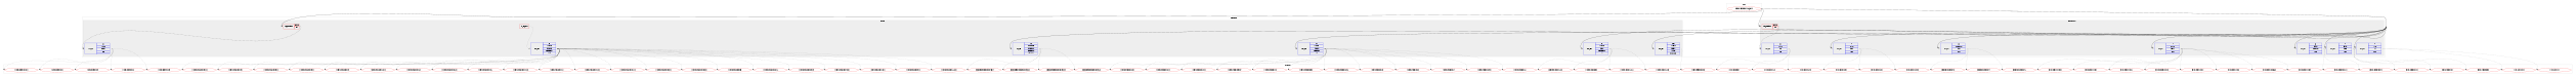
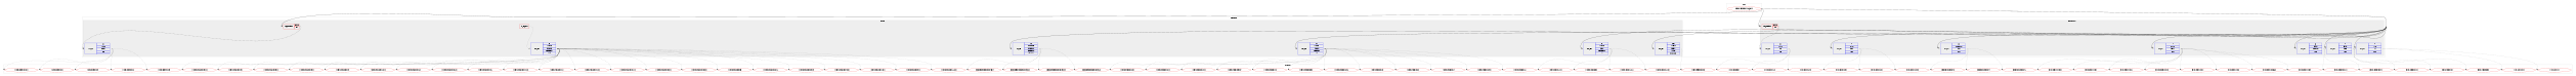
  digraph {
    compound=true
    concentrate=true
    fontname=Lato
    fontsize=10
    newrank=true
    rankdir=TB
    ranksep=1.5
    node [color=red fontname=Lato fontsize=10]
    edge [arrowhead=vee fontname=Lato headport=w style=dotted tailport=e weight=100]
    n1 [label="net-analyzer/tcpflow-1.4.5_p4-r1" width=4]
    n2 [color=blue label=<<TABLE BORDER="0" CELLBORDER="1" CELLSPACING="0" CELLPADDING="4" WIDTH="220"><TR><TD ROWSPAN="6" CELLPADDING="30">pack_dep</TD></TR><TR><TD WIDTH="110">no</TD></TR><TR><TD>sys-devel</TD></TR><TR><TD>automake</TD></TR><TR><TD>greaterequal</TD></TR><TR><TD>1.15</TD></TR></TABLE>> shape=none]
    n3 [label=<<TABLE BORDER="0" CELLBORDER="1" CELLSPACING="0" CELLPADDING="4"><TR><TD CELLPADDING="10">any_of_group</TD></TR></TABLE>> shape=none]
    n4 [color=blue label=<<TABLE BORDER="0" CELLBORDER="1" CELLSPACING="0" CELLPADDING="4" WIDTH="220"><TR><TD ROWSPAN="6" CELLPADDING="30">pack_dep</TD></TR><TR><TD WIDTH="110">no</TD></TR><TR><TD>sys-apps</TD></TR><TR><TD>coreutils</TD></TR><TR><TD>none</TD></TR><TR><TD></TD></TR></TABLE>> shape=none]
    n5 [label=<<TABLE BORDER="0" CELLBORDER="1" CELLSPACING="0" CELLPADDING="4"><TR><TD ROWSPAN="3" CELLPADDING="10">use_conditional</TD></TR><TR><TD>positive</TD></TR><TR><TD>test</TD></TR></TABLE>> shape=none]
    n6 [color=blue label=<<TABLE BORDER="0" CELLBORDER="1" CELLSPACING="0" CELLPADDING="4" WIDTH="220"><TR><TD ROWSPAN="6" CELLPADDING="30">pack_dep</TD></TR><TR><TD WIDTH="110">no</TD></TR><TR><TD>app-portage</TD></TR><TR><TD>elt-patches</TD></TR><TR><TD>greaterequal</TD></TR><TR><TD>20170422</TD></TR></TABLE>> shape=none]
    n7 [color=blue label=<<TABLE BORDER="0" CELLBORDER="1" CELLSPACING="0" CELLPADDING="4" WIDTH="220"><TR><TD ROWSPAN="6" CELLPADDING="30">pack_dep</TD></TR><TR><TD WIDTH="110">no</TD></TR><TR><TD>sys-devel</TD></TR><TR><TD>autoconf</TD></TR><TR><TD>greaterequal</TD></TR><TR><TD>2.69</TD></TR></TABLE>> shape=none]
    n8 [color=blue label=<<TABLE BORDER="0" CELLBORDER="1" CELLSPACING="0" CELLPADDING="4" WIDTH="220"><TR><TD ROWSPAN="6" CELLPADDING="30">pack_dep</TD></TR><TR><TD WIDTH="110">no</TD></TR><TR><TD>sys-devel</TD></TR><TR><TD>libtool</TD></TR><TR><TD>greaterequal</TD></TR><TR><TD>2.4</TD></TR></TABLE>> shape=none]
    n9 [color=blue label=<<TABLE BORDER="0" CELLBORDER="1" CELLSPACING="0" CELLPADDING="4" WIDTH="220"><TR><TD ROWSPAN="6" CELLPADDING="30">pack_dep</TD></TR><TR><TD WIDTH="110">weak</TD></TR><TR><TD>sys-devel</TD></TR><TR><TD>gettext</TD></TR><TR><TD>smaller</TD></TR><TR><TD>0.18.1.1-r3</TD></TR></TABLE>> shape=none]
    n10 [color=blue label=<<TABLE BORDER="0" CELLBORDER="1" CELLSPACING="0" CELLPADDING="4" WIDTH="220"><TR><TD ROWSPAN="6" CELLPADDING="30">pack_dep</TD></TR><TR><TD WIDTH="110">no</TD></TR><TR><TD>dev-libs</TD></TR><TR><TD>boost</TD></TR><TR><TD>none</TD></TR><TR><TD></TD></TR></TABLE>> shape=none]
    n11 [color=blue label=<<TABLE BORDER="0" CELLBORDER="1" CELLSPACING="0" CELLPADDING="4" WIDTH="220"><TR><TD ROWSPAN="6" CELLPADDING="30">pack_dep</TD></TR><TR><TD WIDTH="110">no</TD></TR><TR><TD>x11-libs</TD></TR><TR><TD>cairo</TD></TR><TR><TD>none</TD></TR><TR><TD></TD></TR></TABLE>> shape=none]
    n12 [label=<<TABLE BORDER="0" CELLBORDER="1" CELLSPACING="0" CELLPADDING="4"><TR><TD ROWSPAN="3" CELLPADDING="10">use_conditional</TD></TR><TR><TD>positive</TD></TR><TR><TD>cairo</TD></TR></TABLE>> shape=none]
    n13 [color=blue label=<<TABLE BORDER="0" CELLBORDER="1" CELLSPACING="0" CELLPADDING="4" WIDTH="220"><TR><TD ROWSPAN="6" CELLPADDING="30">pack_dep</TD></TR><TR><TD WIDTH="110">no</TD></TR><TR><TD>app-forensics</TD></TR><TR><TD>afflib</TD></TR><TR><TD>none</TD></TR><TR><TD></TD></TR></TABLE>> shape=none]
    n14 [color=blue label=<<TABLE BORDER="0" CELLBORDER="1" CELLSPACING="0" CELLPADDING="4" WIDTH="220"><TR><TD ROWSPAN="6" CELLPADDING="30">pack_dep</TD></TR><TR><TD WIDTH="110">no</TD></TR><TR><TD>dev-libs</TD></TR><TR><TD>openssl</TD></TR><TR><TD>none</TD></TR><TR><TD></TD></TR></TABLE>> shape=none]
    n15 [color=blue label=<<TABLE BORDER="0" CELLBORDER="1" CELLSPACING="0" CELLPADDING="4" WIDTH="220"><TR><TD ROWSPAN="6" CELLPADDING="30">pack_dep</TD></TR><TR><TD WIDTH="110">no</TD></TR><TR><TD>net-libs</TD></TR><TR><TD>http-parser</TD></TR><TR><TD>none</TD></TR><TR><TD></TD></TR></TABLE>> shape=none]
    n16 [color=blue label=<<TABLE BORDER="0" CELLBORDER="1" CELLSPACING="0" CELLPADDING="4" WIDTH="220"><TR><TD ROWSPAN="6" CELLPADDING="30">pack_dep</TD></TR><TR><TD WIDTH="110">no</TD></TR><TR><TD>net-libs</TD></TR><TR><TD>libpcap</TD></TR><TR><TD>none</TD></TR><TR><TD></TD></TR></TABLE>> shape=none]
    n17 [color=blue label=<<TABLE BORDER="0" CELLBORDER="1" CELLSPACING="0" CELLPADDING="4" WIDTH="220"><TR><TD ROWSPAN="6" CELLPADDING="30">pack_dep</TD></TR><TR><TD WIDTH="110">no</TD></TR><TR><TD>sys-libs</TD></TR><TR><TD>zlib</TD></TR><TR><TD>none</TD></TR><TR><TD></TD></TR></TABLE>> shape=none]
    n18 [label="sys-devel/automake-1.10.3-r1" width=4]
    n19 [label="sys-devel/automake-1.10.3-r2" width=4]
    n20 [label="sys-devel/automake-1.11.6-r1" width=4]
    n21 [label="sys-devel/automake-1.11.6-r2" width=4]
    n22 [label="sys-devel/automake-1.12.6" width=4]
    n23 [label="sys-devel/automake-1.12.6-r1" width=4]
    n24 [label="sys-devel/automake-1.13.4" width=4]
    n25 [label="sys-devel/automake-1.13.4-r1" width=4]
    n26 [label="sys-devel/automake-1.14.1" width=4]
    n27 [label="sys-devel/automake-1.14.1-r1" width=4]
    n28 [label="sys-devel/automake-1.15" width=4]
    n29 [label="sys-devel/automake-1.15-r1" width=4]
    n30 [label="sys-devel/automake-1.15-r2" width=4]
    n31 [label="sys-devel/automake-1.15.1" width=4]
    n32 [label="sys-devel/automake-1.15.1-r1" width=4]
    n33 [label="sys-devel/automake-1.4_p6-r2" width=4]
    n34 [label="sys-devel/automake-1.5-r2" width=4]
    n35 [label="sys-devel/automake-1.6.3-r2" width=4]
    n36 [label="sys-devel/automake-1.7.9-r3" width=4]
    n37 [label="sys-devel/automake-1.8.5-r5" width=4]
    n38 [label="sys-devel/automake-1.9.6-r4" width=4]
    n39 [label="sys-devel/automake-9999" width=4]
    n40 [label="sys-apps/coreutils-8.25" width=4]
    n41 [label="sys-apps/coreutils-8.26" width=4]
    n42 [label="sys-apps/coreutils-8.27" width=4]
    n43 [label="sys-apps/coreutils-8.28" width=4]
    n44 [label="sys-apps/coreutils-8.28-r1" width=4]
    n45 [label="app-portage/elt-patches-20170317" width=4]
    n46 [label="app-portage/elt-patches-20170422" width=4]
    n47 [label="app-portage/elt-patches-20170815" width=4]
    n48 [label="app-portage/elt-patches-20170826.1" width=4]
    n49 [label="sys-devel/autoconf-2.13" width=4]
    n50 [label="sys-devel/autoconf-2.59-r7" width=4]
    n51 [label="sys-devel/autoconf-2.61-r2" width=4]
    n52 [label="sys-devel/autoconf-2.62-r1" width=4]
    n53 [label="sys-devel/autoconf-2.63-r1" width=4]
    n54 [label="sys-devel/autoconf-2.64" width=4]
    n55 [label="sys-devel/autoconf-2.65-r1" width=4]
    n56 [label="sys-devel/autoconf-2.67" width=4]
    n57 [label="sys-devel/autoconf-2.68" width=4]
    n58 [label="sys-devel/autoconf-2.69" width=4]
    n59 [label="sys-devel/autoconf-2.69-r4" width=4]
    n60 [label="sys-devel/autoconf-9999" width=4]
-   n61 [label="none-devel/libtool-2.4.6-r2" width=4]
-   n62 [label="sys-devel/libtool-2.4.6-r3" width=4]
+   n61 [label="sys-devel/libtool-2.4.6-r2" width=4]
+   n62 [label="sys-parser/libtool-2.4.6-r3" width=4]
    n63 [label="sys-devel/libtool-2.4.6-r4" width=4]
    n64 [label="sys-devel/libtool-9999" width=4]
    n65 [label="sys-devel/gettext-0.19.8.1" width=4]
    n66 [label="x11-libs/cairo-1.14.10" width=4]
    n67 [label="x11-libs/cairo-1.14.8" width=4]
    n68 [label="x11-libs/cairo-9999" width=4]
    n69 [label="app-forensics/afflib-3.7.4" width=4]
    n70 [label="app-forensics/afflib-3.7.7" width=4]
    n71 [label="app-forensics/afflib-3.7.8" width=4]
    n72 [label="dev-libs/boost-1.62.0-r1" width=4]
    n73 [label="dev-libs/boost-1.63.0" width=4]
    n74 [label="dev-libs/boost-1.65.0" width=4]
    n75 [label="dev-libs/openssl-0.9.8z_p8" width=4]
    n76 [label="dev-libs/openssl-1.0.2k" width=4]
    n77 [label="dev-libs/openssl-1.0.2l" width=4]
    n78 [label="dev-libs/patches-1.0.2l-r1" width=4]
    n79 [label="dev-libs/openssl-1.0.2m" width=4]
    n80 [label="dev-libs/openssl-1.1.0f" width=4]
    n81 [label="dev-libs/openssl-1.1.0f-r1" width=4]
    n82 [label="dev-libs/openssl-1.1.0g" width=4]
    n83 [label="net-libs/http-parser-2.6.2" width=4]
    n84 [label="net-libs/http-parser-2.7.1" width=4]
    n85 [label="net-libs/libpcap-1.8.1" width=4]
    n86 [label="net-libs/libpcap-1.8.1-r1" width=4]
    n87 [label="net-libs/libpcap-9999" width=4]
    n88 [label="sys-libs/zlib-1.2.11" width=4]
    n89 [label="sys-libs/zlib-1.2.11-r1" width=4]
    subgraph cluster_1 {
      color=gray
      label=<<i>ebuild</i>>
      rank=same
      n1
    }
    subgraph cluster_2 {
      color=gray
      label=<<i>dependencies</i>>
      subgraph cluster_3 {
        color=gray
        fillcolor="#eeeeee"
        label=<<i>compile</i>>
        style=filled
        subgraph sub_4 {
          color=gray
          fillcolor="#eeeeee"
          label=<<i>compile</i>>
          style=filled
          n3
          subgraph sub_5 {
            color=gray
            fillcolor="#eeeeee"
            label=<<i>compile</i>>
            style=filled
            n2
          }
        }
        subgraph sub_6 {
          color=gray
          fillcolor="#eeeeee"
          label=<<i>compile</i>>
          style=filled
          n5
          subgraph sub_7 {
            color=gray
            fillcolor="#eeeeee"
            label=<<i>compile</i>>
            style=filled
            n4
          }
        }
        subgraph sub_8 {
          color=gray
          fillcolor="#eeeeee"
          label=<<i>compile</i>>
          style=filled
          n6
        }
        subgraph sub_9 {
          color=gray
          fillcolor="#eeeeee"
          label=<<i>compile</i>>
          style=filled
          n7
        }
        subgraph sub_10 {
          color=gray
          fillcolor="#eeeeee"
          label=<<i>compile</i>>
          style=filled
          n8
        }
        subgraph sub_11 {
          color=gray
          fillcolor="#eeeeee"
          label=<<i>compile</i>>
          style=filled
          n9
        }
      }
      subgraph cluster_12 {
        color=gray
        fillcolor="#eeeeee"
        label=<<i>compile and run</i>>
        style=filled
        subgraph sub_13 {
          color=gray
          fillcolor="#eeeeee"
          label=<<i>compile and run</i>>
          style=filled
          n10
        }
        subgraph sub_14 {
          color=gray
          fillcolor="#eeeeee"
          label=<<i>compile and run</i>>
          style=filled
          n12
          subgraph sub_15 {
            color=gray
            fillcolor="#eeeeee"
            label=<<i>compile and run</i>>
            style=filled
            n11
          }
        }
        subgraph sub_16 {
          color=gray
          fillcolor="#eeeeee"
          label=<<i>compile and run</i>>
          style=filled
          n13
        }
        subgraph sub_17 {
          color=gray
          fillcolor="#eeeeee"
          label=<<i>compile and run</i>>
          style=filled
          n14
        }
        subgraph sub_18 {
          color=gray
          fillcolor="#eeeeee"
          label=<<i>compile and run</i>>
          style=filled
          n15
        }
        subgraph sub_19 {
          color=gray
          fillcolor="#eeeeee"
          label=<<i>compile and run</i>>
          style=filled
          n16
        }
        subgraph sub_20 {
          color=gray
          fillcolor="#eeeeee"
          label=<<i>compile and run</i>>
          style=filled
          n17
        }
      }
      subgraph cluster_21 {
        color=gray
        fillcolor="#eeeeee"
        label=<<i>run</i>>
        style=filled
      }
    }
    subgraph cluster_22 {
      color=gray
      label=<<i>candidates</i>>
      rank=same
      subgraph sub_23 {
        color=black
        label=<<i>candidates</i>>
        nodesep=1
        rank=same
        n18
        n19
        n20
        n21
        n22
        n23
        n24
        n25
        n26
        n27
        n28
        n29
        n30
        n31
        n32
        n33
        n34
        n35
        n36
        n37
        n38
        n39
      }
      subgraph sub_24 {
        color=black
        label=<<i>candidates</i>>
        nodesep=1
        rank=same
        n40
        n41
        n42
        n43
        n44
      }
      subgraph sub_25 {
        color=black
        label=<<i>candidates</i>>
        nodesep=1
        rank=same
        n45
        n46
        n47
        n48
      }
      subgraph sub_26 {
        color=black
        label=<<i>candidates</i>>
        nodesep=1
        rank=same
        n49
        n50
        n51
        n52
        n53
        n54
        n55
        n56
        n57
        n58
        n59
        n60
      }
      subgraph sub_27 {
        color=black
        label=<<i>candidates</i>>
        nodesep=1
        rank=same
        n61
        n62
        n63
        n64
      }
      subgraph sub_28 {
        color=black
        label=<<i>candidates</i>>
        nodesep=1
        rank=same
        n65
      }
      subgraph sub_29 {
        color=black
        label=<<i>candidates</i>>
        nodesep=1
        rank=same
        n66
        n67
        n68
      }
      subgraph sub_30 {
        color=black
        label=<<i>candidates</i>>
        nodesep=1
        rank=same
        n69
        n70
        n71
      }
      subgraph sub_31 {
        color=black
        label=<<i>candidates</i>>
        nodesep=1
        rank=same
        n72
        n73
        n74
      }
      subgraph sub_32 {
        color=black
        label=<<i>candidates</i>>
        nodesep=1
        rank=same
        n75
        n76
        n77
        n78
        n79
        n80
        n81
        n82
      }
      subgraph sub_33 {
        color=black
        label=<<i>candidates</i>>
        nodesep=1
        rank=same
        n83
        n84
      }
      subgraph sub_34 {
        color=black
        label=<<i>candidates</i>>
        nodesep=1
        rank=same
        n85
        n86
        n87
      }
      subgraph sub_35 {
        color=black
        label=<<i>candidates</i>>
        nodesep=1
        rank=same
        n88
        n89
      }
    }
    n1 -> n5 [style=solid weight=20]
    n1 -> n6 [style=solid weight=20]
    n1 -> n7 [style=solid weight=20]
    n1 -> n8 [style=solid weight=20]
    n1 -> n9 [style=solid weight=20]
    n1 -> n10 [arrowhead=odotvee style=solid weight=20]
    n1 -> n12 [arrowhead=odotvee style=solid weight=20]
    n1 -> n13 [arrowhead=odotvee style=solid weight=20]
    n1 -> n14 [arrowhead=odotvee style=solid weight=20]
    n1 -> n15 [arrowhead=odotvee style=solid weight=20]
    n1 -> n16 [arrowhead=odotvee style=solid weight=20]
    n1 -> n17 [arrowhead=odotvee style=solid weight=20]
    n2 -> n18
    n2 -> n19
    n2 -> n20
    n2 -> n21
    n2 -> n22
    n2 -> n23
    n2 -> n24
    n2 -> n25
    n2 -> n26
    n2 -> n27
    n2 -> n28
    n2 -> n29
    n2 -> n30
    n2 -> n31
    n2 -> n32
    n2 -> n33
    n2 -> n34
    n2 -> n35
    n2 -> n36
    n2 -> n37
    n2 -> n38
    n2 -> n39
    n3 -> n2 [arrowhead=oinv weight=20]
    n4 -> n40
    n4 -> n41
    n4 -> n42
    n4 -> n43
    n4 -> n44
    n5 -> n4 [style=dashed weight=20]
    n6 -> n45
    n6 -> n46
    n6 -> n47
    n6 -> n48
    n7 -> n49
    n7 -> n50
    n7 -> n51
    n7 -> n52
    n7 -> n53
    n7 -> n54
    n7 -> n55
    n7 -> n56
    n7 -> n57
    n7 -> n58
    n7 -> n59
    n7 -> n60
    n8 -> n61
    n8 -> n62
    n8 -> n63
    n8 -> n64
    n9 -> n65
    n10 -> n72
    n10 -> n73
    n10 -> n74
    n11 -> n66
    n11 -> n67
    n11 -> n68
    n12 -> n11 [style=dashed weight=20]
    n13 -> n69
    n13 -> n70
    n13 -> n71
    n14 -> n75
    n14 -> n76
    n14 -> n77
    n14 -> n78
    n14 -> n79
    n14 -> n80
    n14 -> n81
    n14 -> n82
    n15 -> n83
    n15 -> n84
    n16 -> n85
    n16 -> n86
    n16 -> n87
    n17 -> n88
    n17 -> n89
  }
